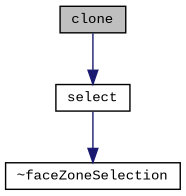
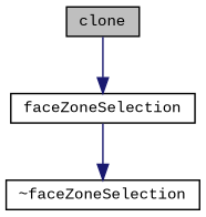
  digraph {
    fontname="Liberation Mono"
    rankdir=TB
    node [color=black fontname="Liberation Mono" fontsize=10 shape=record]
    edge [color=midnightblue fontname="Liberation Mono" fontsize=10 labelfontname=FreeSans labelfontsize=10 style=solid]
    n1 [fillcolor=grey75 fontcolor=black height=0.2 label=clone style=filled width=0.4]
-   n2 [height=0.2 label=select width=0.4]
+   n2 [height=0.2 label=faceZoneSelection width=0.4]
    n3 [height=0.2 label="~faceZoneSelection" width=0.4]
    n1 -> n2
    n2 -> n3
  }
